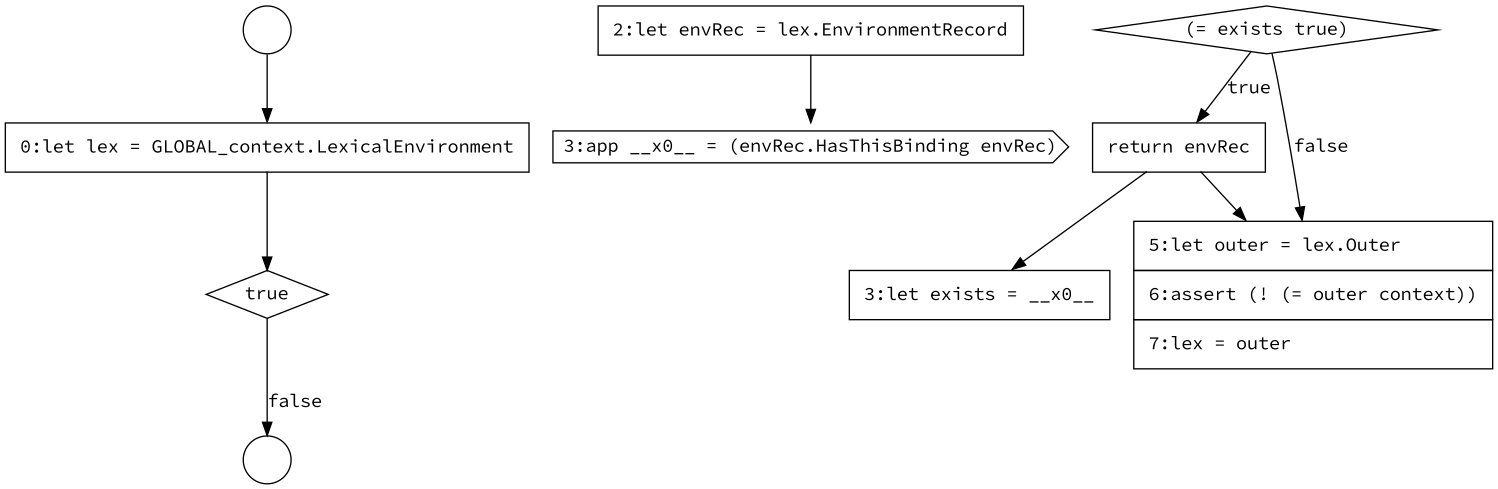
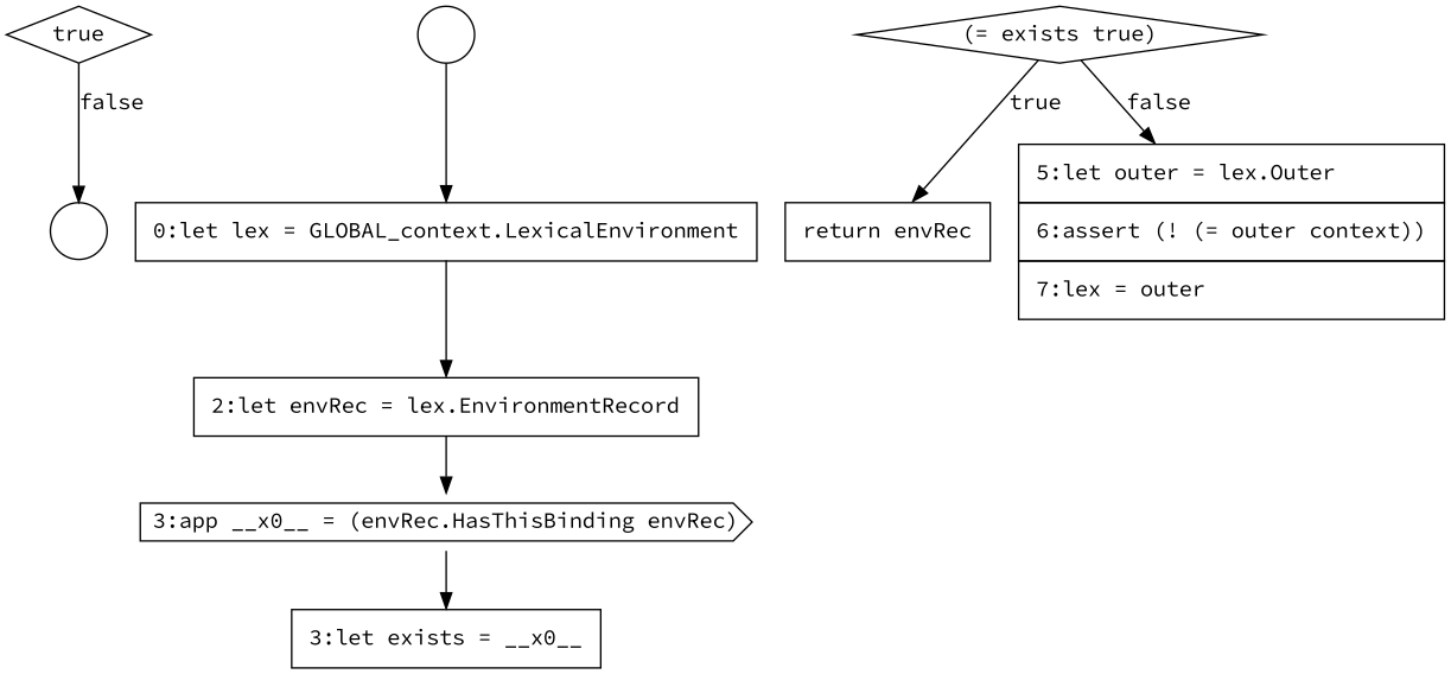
  digraph {
    fontname="Source Code Pro"
    node [color=black fillcolor=white fontname="Source Code Pro" shape=none style=filled]
    edge [color=black fontname="Source Code Pro"]
    n1 [label=<<font color="black">true</font>> shape=diamond]
    n2 [label=" " shape=circle]
    n3 [label=<<font color="black">     <table border="0" cellborder="1" cellspacing="0" cellpadding="10">       <tr><td align="left">2:let envRec = lex.EnvironmentRecord</td></tr>     </table>   </font>> margin=0]
    n4 [label=<<font color="black">3:app __x0__ = (envRec.HasThisBinding envRec)</font>> shape=cds]
    n5 [label=<<font color="black">     <table border="0" cellborder="1" cellspacing="0" cellpadding="10">       <tr><td align="left">return envRec</td></tr>     </table>   </font>> margin=0]
    n6 [label=<<font color="black">     <table border="0" cellborder="1" cellspacing="0" cellpadding="10">       <tr><td align="left">5:let outer = lex.Outer</td></tr>       <tr><td align="left">6:assert (! (= outer context))</td></tr>       <tr><td align="left">7:lex = outer</td></tr>     </table>   </font>> margin=0]
    n7 [label=<<font color="black">(= exists true)</font>> shape=diamond]
    n8 [label=<<font color="black">     <table border="0" cellborder="1" cellspacing="0" cellpadding="10">       <tr><td align="left">3:let exists = __x0__</td></tr>     </table>   </font>> margin=0]
    n9 [label=<<font color="black">     <table border="0" cellborder="1" cellspacing="0" cellpadding="10">       <tr><td align="left">0:let lex = GLOBAL_context.LexicalEnvironment</td></tr>     </table>   </font>> margin=0]
    n10 [label=" " shape=circle]
    n1 -> n2 [label=<<font color="black">false</font>>]
    n3 -> n4
-   n5 -> n8
-   n5 -> n6
+   n4 -> n8
    n7 -> n5 [label=<<font color="black">true</font>>]
    n7 -> n6 [label=<<font color="black">false</font>>]
-   n9 -> n1
+   n9 -> n3
    n10 -> n9
  }
